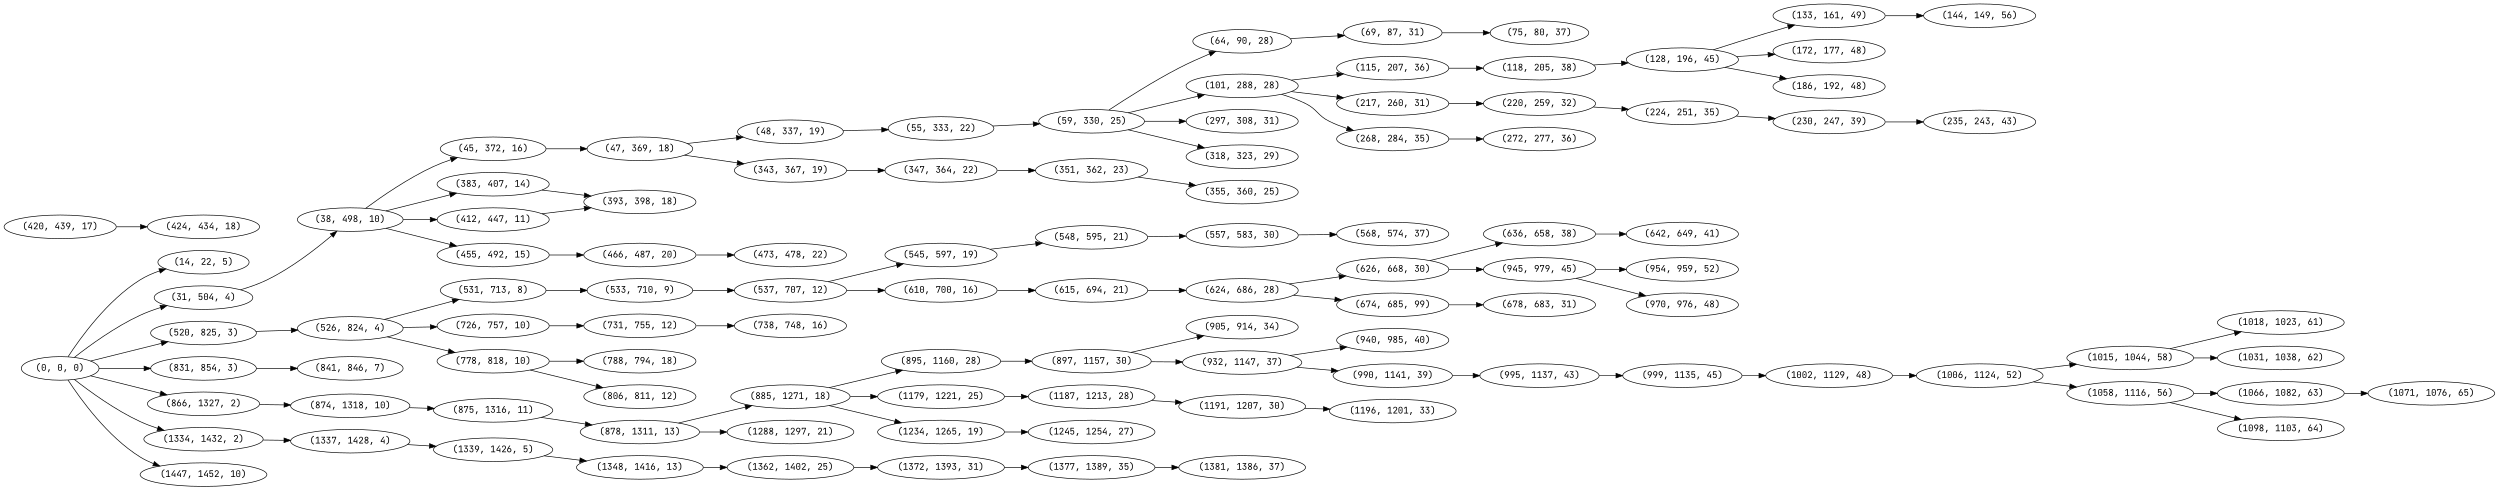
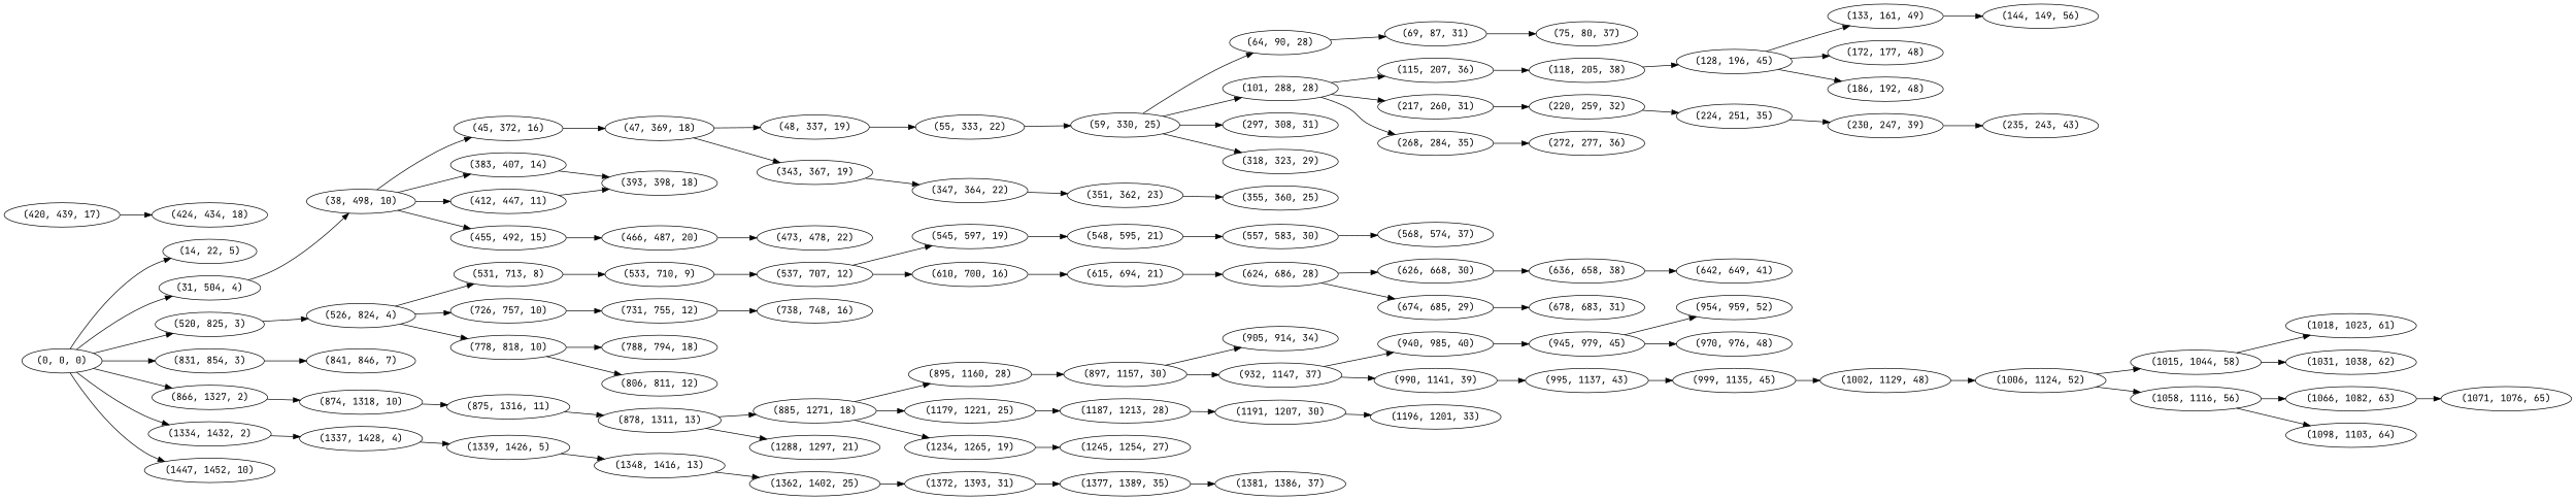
  digraph {
    fontname="JetBrains Mono"
    rankdir=LR
    node [fontname="JetBrains Mono"]
    edge [fontname="JetBrains Mono"]
    "(0, 0, 0)"
    "(14, 22, 5)"
    "(31, 504, 4)"
    "(520, 825, 3)"
    "(831, 854, 3)"
    "(866, 1327, 2)"
    "(1334, 1432, 2)"
    "(1447, 1452, 10)"
    "(38, 498, 10)"
    "(526, 824, 4)"
    "(841, 846, 7)"
    "(874, 1318, 10)"
    "(1337, 1428, 4)"
    "(45, 372, 16)"
    "(383, 407, 14)"
    "(412, 447, 11)"
    "(455, 492, 15)"
    "(47, 369, 18)"
    "(393, 398, 18)"
    "(466, 487, 20)"
    "(48, 337, 19)"
    "(343, 367, 19)"
    "(55, 333, 22)"
    "(347, 364, 22)"
    "(59, 330, 25)"
    "(64, 90, 28)"
    "(101, 288, 28)"
    "(297, 308, 31)"
    "(318, 323, 29)"
    "(69, 87, 31)"
    "(115, 207, 36)"
    "(217, 260, 31)"
    n33 [label="(268, 284, 35)"]
    "(75, 80, 37)"
    "(118, 205, 38)"
    "(220, 259, 32)"
    "(272, 277, 36)"
    "(128, 196, 45)"
    "(133, 161, 49)"
    "(172, 177, 48)"
    "(186, 192, 48)"
    "(144, 149, 56)"
    "(224, 251, 35)"
    "(230, 247, 39)"
    "(235, 243, 43)"
    "(351, 362, 23)"
    "(355, 360, 25)"
    "(420, 439, 17)"
    "(424, 434, 18)"
    "(473, 478, 22)"
    "(531, 713, 8)"
    "(726, 757, 10)"
    "(778, 818, 10)"
    "(533, 710, 9)"
    "(731, 755, 12)"
    "(788, 794, 18)"
    "(806, 811, 12)"
    "(537, 707, 12)"
    "(545, 597, 19)"
    "(610, 700, 16)"
    "(548, 595, 21)"
    "(615, 694, 21)"
    "(557, 583, 30)"
    "(568, 574, 37)"
    "(624, 686, 28)"
    "(626, 668, 30)"
-   "(674, 685, 29)" [label="(674, 685, 99)"]
+   "(674, 685, 29)"
    "(636, 658, 38)"
    "(678, 683, 31)"
    "(642, 649, 41)"
    "(738, 748, 16)"
    "(875, 1316, 11)"
    "(878, 1311, 13)"
    "(885, 1271, 18)"
    "(1288, 1297, 21)"
    "(895, 1160, 28)"
    "(1179, 1221, 25)"
    "(1234, 1265, 19)"
    "(897, 1157, 30)"
    "(1187, 1213, 28)"
    "(1245, 1254, 27)"
    "(905, 914, 34)"
    "(932, 1147, 37)"
    "(940, 985, 40)"
    "(990, 1141, 39)"
    "(945, 979, 45)"
    "(995, 1137, 43)"
    "(954, 959, 52)"
    "(970, 976, 48)"
    "(999, 1135, 45)"
    "(1002, 1129, 48)"
    "(1006, 1124, 52)"
    "(1015, 1044, 58)"
    "(1058, 1116, 56)"
    "(1018, 1023, 61)"
    "(1031, 1038, 62)"
    "(1066, 1082, 63)"
    "(1098, 1103, 64)"
    "(1071, 1076, 65)"
    "(1191, 1207, 30)"
    "(1196, 1201, 33)"
    "(1339, 1426, 5)"
    "(1348, 1416, 13)"
    "(1362, 1402, 25)"
    "(1372, 1393, 31)"
    "(1377, 1389, 35)"
    "(1381, 1386, 37)"
    "(0, 0, 0)" -> "(14, 22, 5)"
    "(0, 0, 0)" -> "(31, 504, 4)"
    "(0, 0, 0)" -> "(520, 825, 3)"
    "(0, 0, 0)" -> "(831, 854, 3)"
    "(0, 0, 0)" -> "(866, 1327, 2)"
    "(0, 0, 0)" -> "(1334, 1432, 2)"
    "(0, 0, 0)" -> "(1447, 1452, 10)"
    "(31, 504, 4)" -> "(38, 498, 10)"
    "(520, 825, 3)" -> "(526, 824, 4)"
    "(831, 854, 3)" -> "(841, 846, 7)"
    "(866, 1327, 2)" -> "(874, 1318, 10)"
    "(1334, 1432, 2)" -> "(1337, 1428, 4)"
    "(38, 498, 10)" -> "(45, 372, 16)"
    "(38, 498, 10)" -> "(383, 407, 14)"
    "(38, 498, 10)" -> "(412, 447, 11)"
    "(38, 498, 10)" -> "(455, 492, 15)"
    "(526, 824, 4)" -> "(531, 713, 8)"
    "(526, 824, 4)" -> "(726, 757, 10)"
    "(526, 824, 4)" -> "(778, 818, 10)"
    "(874, 1318, 10)" -> "(875, 1316, 11)"
    "(1337, 1428, 4)" -> "(1339, 1426, 5)"
    "(45, 372, 16)" -> "(47, 369, 18)"
    "(383, 407, 14)" -> "(393, 398, 18)"
    "(412, 447, 11)" -> "(393, 398, 18)"
    "(455, 492, 15)" -> "(466, 487, 20)"
    "(47, 369, 18)" -> "(48, 337, 19)"
    "(47, 369, 18)" -> "(343, 367, 19)"
    "(466, 487, 20)" -> "(473, 478, 22)"
    "(48, 337, 19)" -> "(55, 333, 22)"
    "(343, 367, 19)" -> "(347, 364, 22)"
    "(55, 333, 22)" -> "(59, 330, 25)"
    "(347, 364, 22)" -> "(351, 362, 23)"
    "(59, 330, 25)" -> "(64, 90, 28)"
    "(59, 330, 25)" -> "(101, 288, 28)"
    "(59, 330, 25)" -> "(297, 308, 31)"
    "(59, 330, 25)" -> "(318, 323, 29)"
    "(64, 90, 28)" -> "(69, 87, 31)"
    "(101, 288, 28)" -> "(115, 207, 36)"
    "(101, 288, 28)" -> "(217, 260, 31)"
    "(101, 288, 28)" -> n33
    "(69, 87, 31)" -> "(75, 80, 37)"
    "(115, 207, 36)" -> "(118, 205, 38)"
    "(217, 260, 31)" -> "(220, 259, 32)"
    n33 -> "(272, 277, 36)"
    "(118, 205, 38)" -> "(128, 196, 45)"
    "(220, 259, 32)" -> "(224, 251, 35)"
    "(128, 196, 45)" -> "(133, 161, 49)"
    "(128, 196, 45)" -> "(172, 177, 48)"
    "(128, 196, 45)" -> "(186, 192, 48)"
    "(133, 161, 49)" -> "(144, 149, 56)"
    "(224, 251, 35)" -> "(230, 247, 39)"
    "(230, 247, 39)" -> "(235, 243, 43)"
    "(351, 362, 23)" -> "(355, 360, 25)"
    "(420, 439, 17)" -> "(424, 434, 18)"
    "(531, 713, 8)" -> "(533, 710, 9)"
    "(726, 757, 10)" -> "(731, 755, 12)"
    "(778, 818, 10)" -> "(788, 794, 18)"
    "(778, 818, 10)" -> "(806, 811, 12)"
    "(533, 710, 9)" -> "(537, 707, 12)"
    "(731, 755, 12)" -> "(738, 748, 16)"
    "(537, 707, 12)" -> "(545, 597, 19)"
    "(537, 707, 12)" -> "(610, 700, 16)"
    "(545, 597, 19)" -> "(548, 595, 21)"
    "(610, 700, 16)" -> "(615, 694, 21)"
    "(548, 595, 21)" -> "(557, 583, 30)"
    "(615, 694, 21)" -> "(624, 686, 28)"
    "(557, 583, 30)" -> "(568, 574, 37)"
    "(624, 686, 28)" -> "(626, 668, 30)"
    "(624, 686, 28)" -> "(674, 685, 29)"
    "(626, 668, 30)" -> "(636, 658, 38)"
    "(674, 685, 29)" -> "(678, 683, 31)"
    "(636, 658, 38)" -> "(642, 649, 41)"
    "(875, 1316, 11)" -> "(878, 1311, 13)"
    "(878, 1311, 13)" -> "(885, 1271, 18)"
    "(878, 1311, 13)" -> "(1288, 1297, 21)"
    "(885, 1271, 18)" -> "(895, 1160, 28)"
    "(885, 1271, 18)" -> "(1179, 1221, 25)"
    "(885, 1271, 18)" -> "(1234, 1265, 19)"
    "(895, 1160, 28)" -> "(897, 1157, 30)"
    "(1179, 1221, 25)" -> "(1187, 1213, 28)"
    "(1234, 1265, 19)" -> "(1245, 1254, 27)"
    "(897, 1157, 30)" -> "(905, 914, 34)"
    "(897, 1157, 30)" -> "(932, 1147, 37)"
    "(1187, 1213, 28)" -> "(1191, 1207, 30)"
    "(932, 1147, 37)" -> "(940, 985, 40)"
    "(932, 1147, 37)" -> "(990, 1141, 39)"
-   "(626, 668, 30)" -> "(945, 979, 45)"
+   "(940, 985, 40)" -> "(945, 979, 45)"
    "(990, 1141, 39)" -> "(995, 1137, 43)"
    "(945, 979, 45)" -> "(954, 959, 52)"
    "(945, 979, 45)" -> "(970, 976, 48)"
    "(995, 1137, 43)" -> "(999, 1135, 45)"
    "(999, 1135, 45)" -> "(1002, 1129, 48)"
    "(1002, 1129, 48)" -> "(1006, 1124, 52)"
    "(1006, 1124, 52)" -> "(1015, 1044, 58)"
    "(1006, 1124, 52)" -> "(1058, 1116, 56)"
    "(1015, 1044, 58)" -> "(1018, 1023, 61)"
    "(1015, 1044, 58)" -> "(1031, 1038, 62)"
    "(1058, 1116, 56)" -> "(1066, 1082, 63)"
    "(1058, 1116, 56)" -> "(1098, 1103, 64)"
    "(1066, 1082, 63)" -> "(1071, 1076, 65)"
    "(1191, 1207, 30)" -> "(1196, 1201, 33)"
    "(1339, 1426, 5)" -> "(1348, 1416, 13)"
    "(1348, 1416, 13)" -> "(1362, 1402, 25)"
    "(1362, 1402, 25)" -> "(1372, 1393, 31)"
    "(1372, 1393, 31)" -> "(1377, 1389, 35)"
    "(1377, 1389, 35)" -> "(1381, 1386, 37)"
  }
